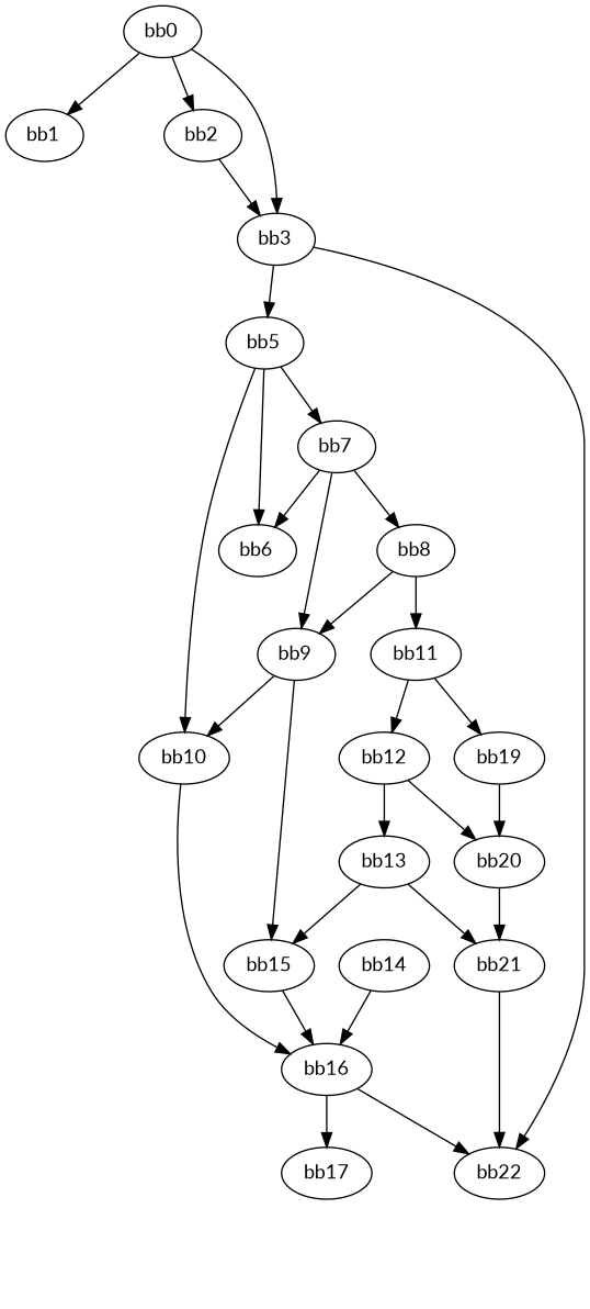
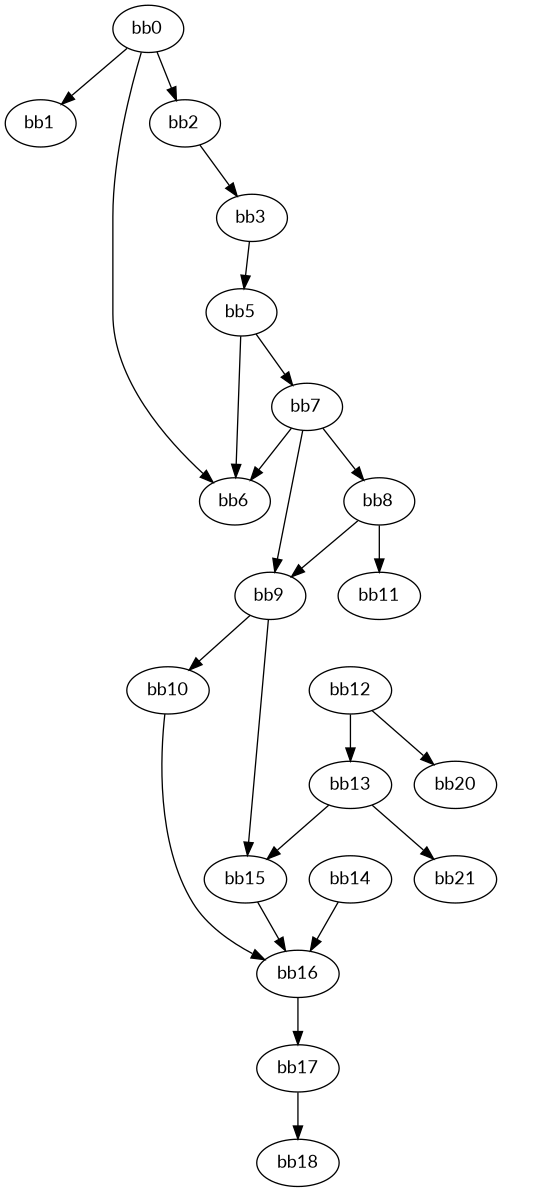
  digraph {
    fontname=Lato
    node [fontname=Lato]
    edge [fontname=Lato]
    n1 [label="bb0\l"]
    n2 [label="bb1\l"]
    n3 [label="bb2\l"]
    n4 [label="bb3\l"]
    n5 [label="bb5\l"]
-   n6 [label="bb22\l"]
    n7 [label="bb6\l"]
    n8 [label="bb7\l"]
    n9 [label="bb10\l"]
+   n10 [label="bb18\l"]
    n11 [label="bb8\l"]
    n12 [label="bb9\l"]
    n13 [label="bb16\l"]
    n14 [label="bb11\l"]
    n15 [label="bb15\l"]
    n16 [label="bb12\l"]
-   n17 [label="bb19\l"]
    n18 [label="bb17\l"]
    n19 [label="bb13\l"]
    n20 [label="bb20\l"]
    n21 [label="bb21\l"]
    n22 [label="bb14\l"]
    n1 -> n2
    n1 -> n3
-   n1 -> n4
+   n1 -> n7
    n3 -> n4
    n4 -> n5
-   n4 -> n6
    n5 -> n7
    n5 -> n8
-   n5 -> n9
    n8 -> n7
    n8 -> n11
    n8 -> n12
    n9 -> n13
    n11 -> n12
    n11 -> n14
    n12 -> n9
    n12 -> n15
-   n13 -> n6
    n13 -> n18
-   n14 -> n16
-   n14 -> n17
    n15 -> n13
    n16 -> n19
    n16 -> n20
-   n17 -> n20
+   n18 -> n10
    n19 -> n15
    n19 -> n21
-   n20 -> n21
-   n21 -> n6
    n22 -> n13
  }
